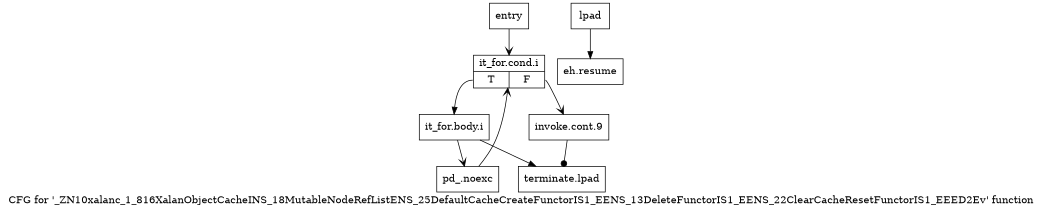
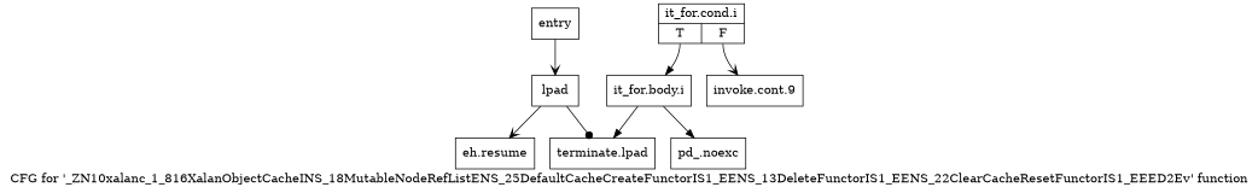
  digraph {
    label="CFG for '_ZN10xalanc_1_816XalanObjectCacheINS_18MutableNodeRefListENS_25DefaultCacheCreateFunctorIS1_EENS_13DeleteFunctorIS1_EENS_22ClearCacheResetFunctorIS1_EEED2Ev' function"
    node [shape=record]
    edge [arrowhead=vee]
    n1 [label="{entry}"]
    n2 [label="{it_for.cond.i|{<s0>T|<s1>F}}"]
    n3 [label="{it_for.body.i}"]
    n4 [label="{invoke.cont.9}"]
    n5 [label="{pd_.noexc}"]
    n6 [label="{terminate.lpad}"]
    n7 [label="{lpad}"]
    n8 [label="{eh.resume}"]
-   n1 -> n2
+   n1 -> n7
    n2 -> n3 [arrowhead=normal tailport=s0]
    n2 -> n4 [tailport=s1]
-   n3 -> n5
+   n3 -> n5 [arrowhead=normal]
    n3 -> n6 [arrowhead=normal]
-   n5 -> n2
-   n4 -> n6 [arrowhead=dot]
-   n7 -> n8 [arrowhead=normal]
+   n7 -> n6 [arrowhead=dot]
+   n7 -> n8
  }
